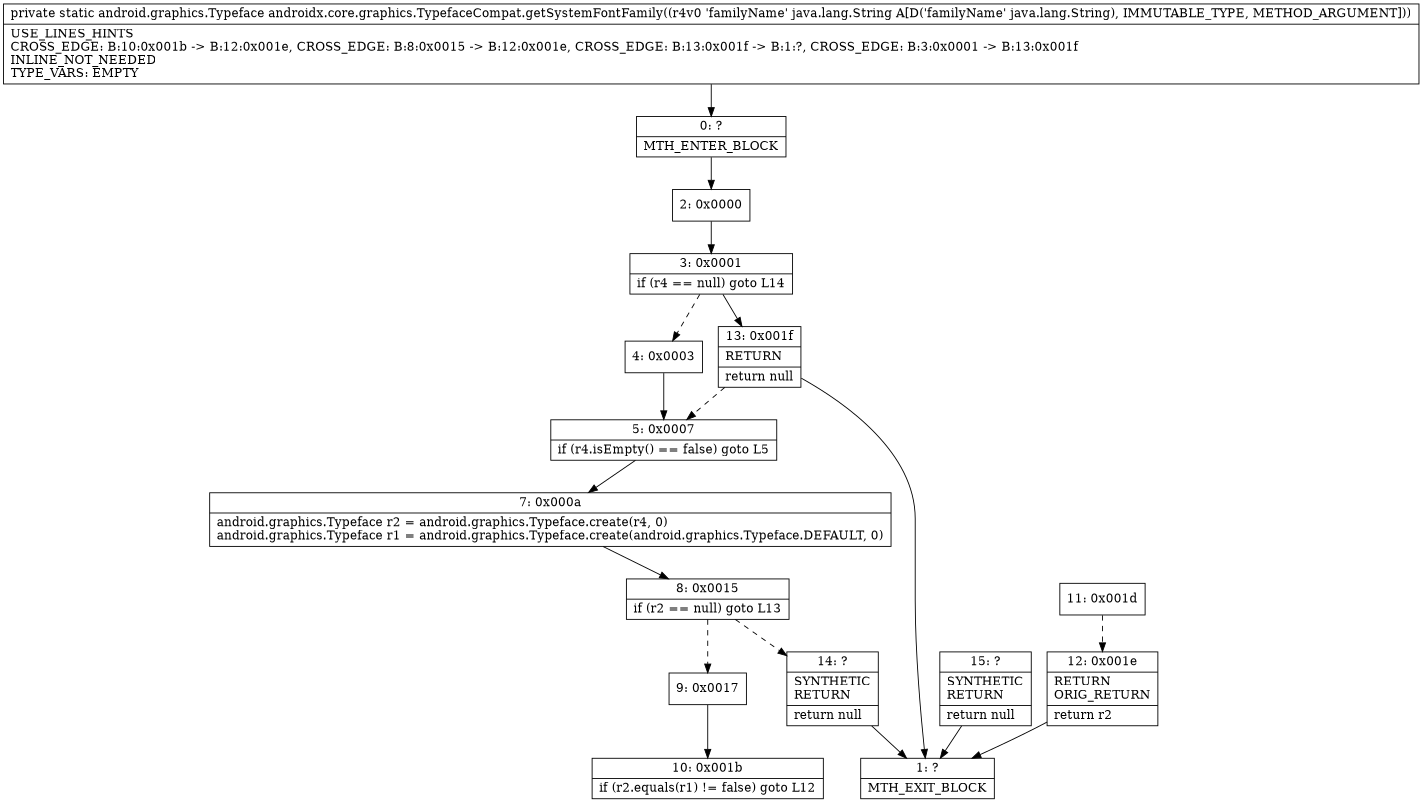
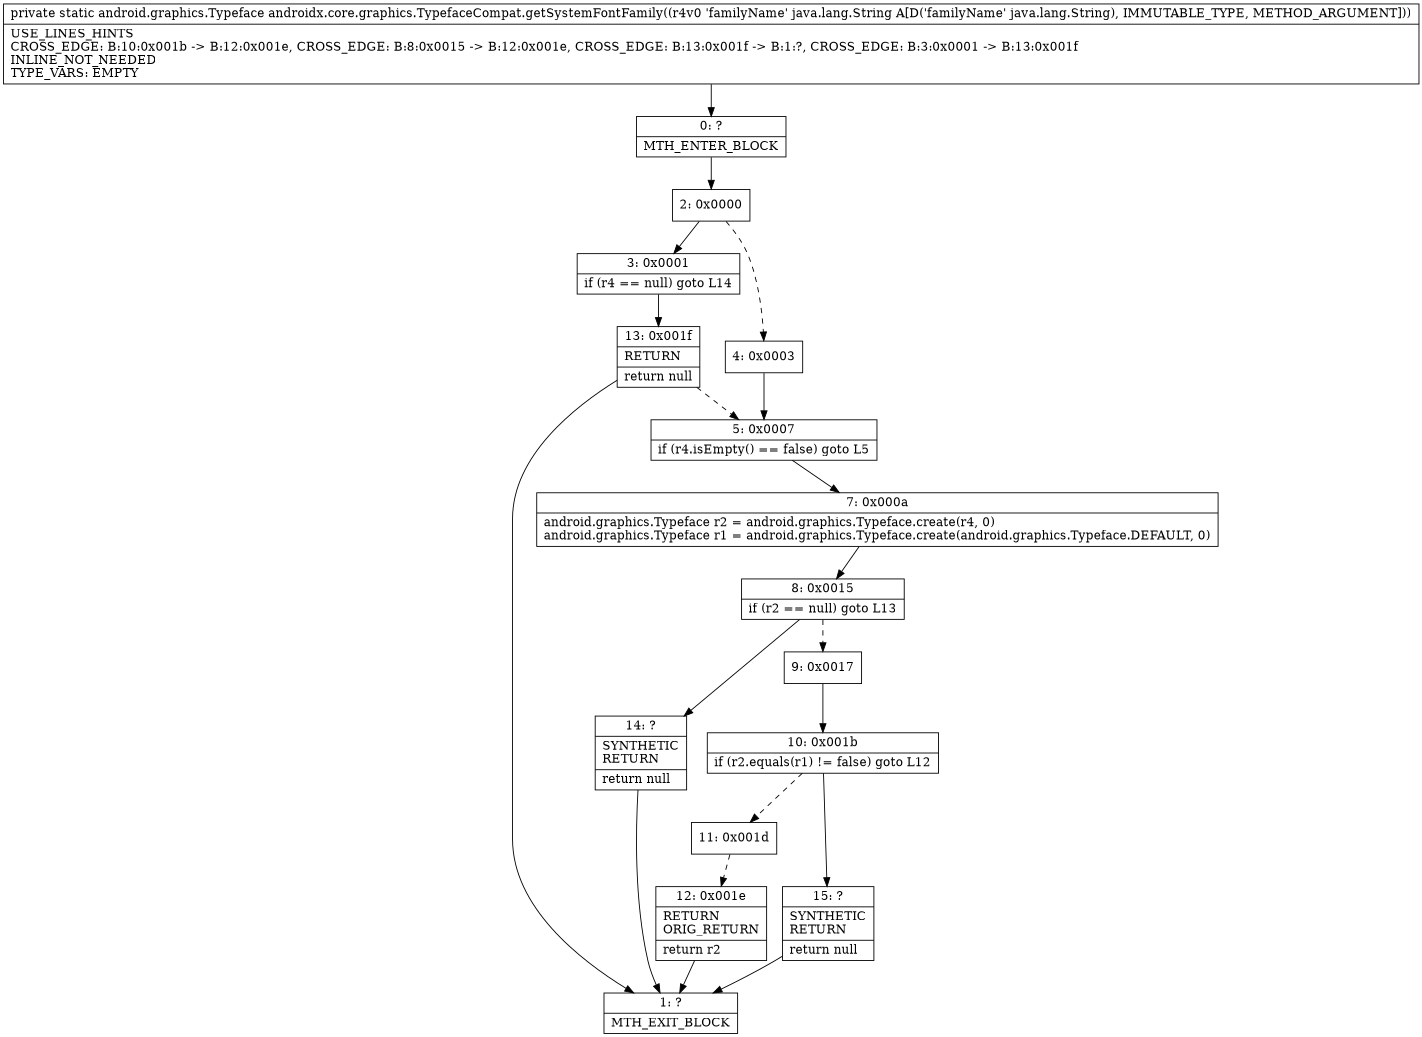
  digraph {
    node [shape=record]
    n1 [label="{0\:\ ?|MTH_ENTER_BLOCK\l}"]
    n2 [label="{2\:\ 0x0000}"]
    n3 [label="{3\:\ 0x0001|if (r4 == null) goto L14\l}"]
    n4 [label="{4\:\ 0x0003}"]
    n5 [label="{13\:\ 0x001f|RETURN\l|return null\l}"]
    n6 [label="{5\:\ 0x0007|if (r4.isEmpty() == false) goto L5\l}"]
    n7 [label="{1\:\ ?|MTH_EXIT_BLOCK\l}"]
    n8 [label="{7\:\ 0x000a|android.graphics.Typeface r2 = android.graphics.Typeface.create(r4, 0)\landroid.graphics.Typeface r1 = android.graphics.Typeface.create(android.graphics.Typeface.DEFAULT, 0)\l}"]
    n9 [label="{8\:\ 0x0015|if (r2 == null) goto L13\l}"]
    n10 [label="{9\:\ 0x0017}"]
    n11 [label="{14\:\ ?|SYNTHETIC\lRETURN\l|return null\l}"]
    n12 [label="{10\:\ 0x001b|if (r2.equals(r1) != false) goto L12\l}"]
    n13 [label="{11\:\ 0x001d}"]
    n14 [label="{15\:\ ?|SYNTHETIC\lRETURN\l|return null\l}"]
    n15 [label="{12\:\ 0x001e|RETURN\lORIG_RETURN\l|return r2\l}"]
    n16 [label="{private static android.graphics.Typeface androidx.core.graphics.TypefaceCompat.getSystemFontFamily((r4v0 'familyName' java.lang.String A[D('familyName' java.lang.String), IMMUTABLE_TYPE, METHOD_ARGUMENT]))  | USE_LINES_HINTS\lCROSS_EDGE: B:10:0x001b \-\> B:12:0x001e, CROSS_EDGE: B:8:0x0015 \-\> B:12:0x001e, CROSS_EDGE: B:13:0x001f \-\> B:1:?, CROSS_EDGE: B:3:0x0001 \-\> B:13:0x001f\lINLINE_NOT_NEEDED\lTYPE_VARS: EMPTY\l}"]
    n1 -> n2
    n2 -> n3
-   n3 -> n4 [style=dashed]
+   n2 -> n4 [style=dashed]
    n3 -> n5
    n4 -> n6
    n5 -> n6 [style=dashed]
    n5 -> n7
    n6 -> n8
    n8 -> n9
    n9 -> n10 [style=dashed]
-   n9 -> n11 [style=dashed]
+   n9 -> n11
    n10 -> n12
    n11 -> n7
+   n12 -> n13 [style=dashed]
+   n12 -> n14
    n13 -> n15 [style=dashed]
    n14 -> n7
    n15 -> n7
    n16 -> n1
  }
